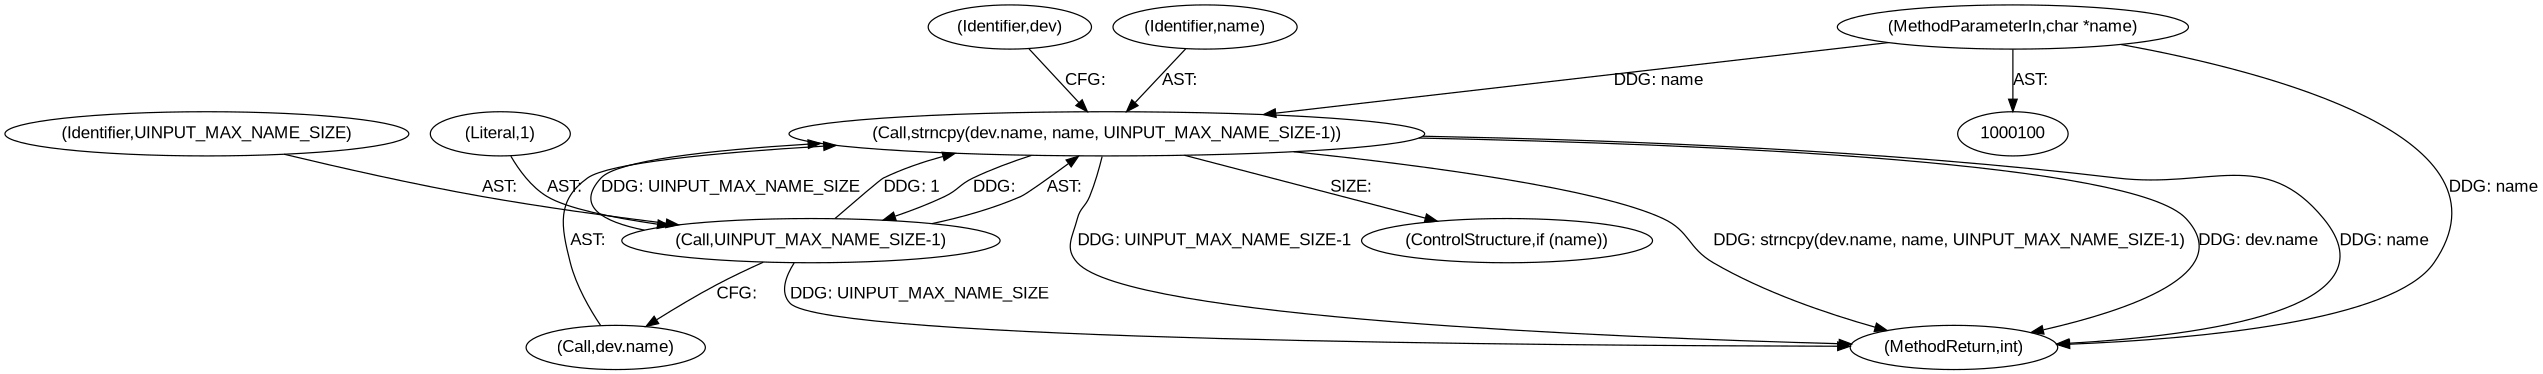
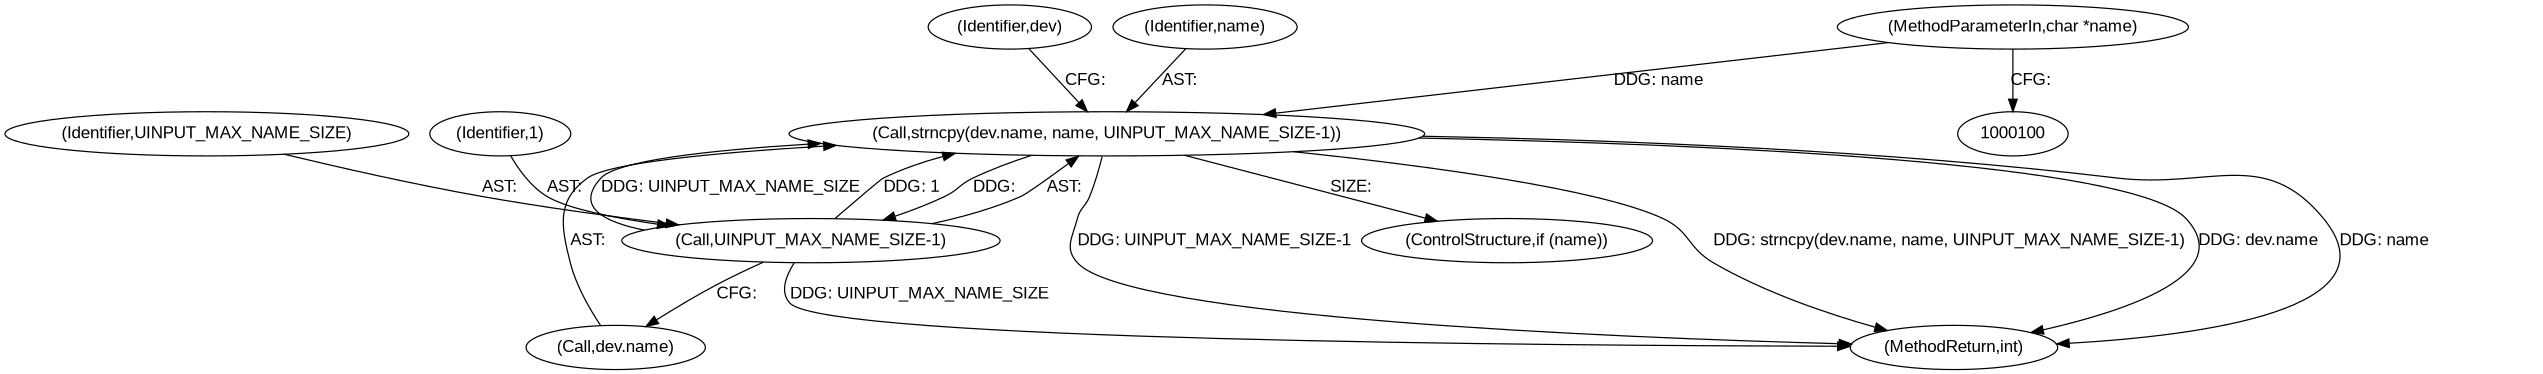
  digraph {
    fontname="Liberation Sans"
    node [fontname="Liberation Sans"]
    edge [fontname="Liberation Sans"]
    n1 [label="(Call,strncpy(dev.name, name, UINPUT_MAX_NAME_SIZE-1))"]
    n2 [label="(Call,UINPUT_MAX_NAME_SIZE-1)"]
    n3 [label="(ControlStructure,if (name))"]
    n4 [label="(MethodReturn,int)"]
    n5 [label="(Call,dev.name)"]
    n6 [label="(MethodParameterIn,char *name)"]
    1000100
-   n8 [label="(Literal,1)"]
+   n8 [label="(Identifier,1)"]
    n9 [label="(Identifier,dev)"]
    n10 [label="(Identifier,UINPUT_MAX_NAME_SIZE)"]
    n11 [label="(Identifier,name)"]
    n1 -> n2 [label="DDG: "]
    n1 -> n3 [label="SIZE: "]
    n1 -> n4 [label="DDG: strncpy(dev.name, name, UINPUT_MAX_NAME_SIZE-1)"]
    n1 -> n4 [label="DDG: dev.name"]
    n1 -> n4 [label="DDG: name"]
    n1 -> n4 [label="DDG: UINPUT_MAX_NAME_SIZE-1"]
    n2 -> n1 [label="AST: "]
    n2 -> n1 [label="DDG: UINPUT_MAX_NAME_SIZE"]
    n2 -> n1 [label="DDG: 1"]
    n2 -> n4 [label="DDG: UINPUT_MAX_NAME_SIZE"]
    n2 -> n5 [label="CFG: "]
    n5 -> n1 [label="AST: "]
    n6 -> n1 [label="DDG: name"]
-   n6 -> n4 [label="DDG: name"]
-   n6 -> 1000100 [label="AST: "]
+   n6 -> 1000100 [label="CFG: "]
    n8 -> n2 [label="AST: "]
    n9 -> n1 [label="CFG: "]
    n10 -> n2 [label="AST: "]
    n11 -> n1 [label="AST: "]
  }
